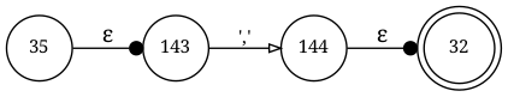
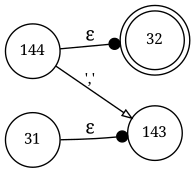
  digraph {
    fontname="Noto Serif"
    rankdir=LR
    node [fixedsize=true fontname="Noto Serif" fontsize=11 shape=circle peripheries=1]
    edge [arrowhead=dot fontname="Noto Serif"]
    n1 [label=32 shape=doublecircle width=.6 peripheries=""]
    n2 [label=144 width=.55]
-   n3 [label=35 width=.55]
+   n3 [label=31 width=.55]
    n4 [label=143 width=.55]
    n2 -> n1 [label="&epsilon;"]
    n3 -> n4 [label="&epsilon;"]
-   n4 -> n2 [arrowhead=onormal arrowsize=.7 fontsize=11 label="','"]
+   n2 -> n4 [arrowhead=onormal arrowsize=.7 fontsize=11 label="','"]
  }
